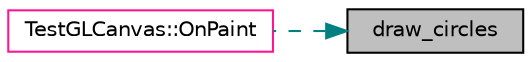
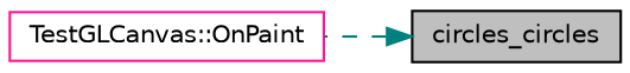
  digraph {
    rankdir=RL
    node [fontname=Helvetica fontsize=10 shape=record style=filled]
-   n1 [color=black fillcolor=grey75 fontcolor=black height=0.2 label=draw_circles width=0.4]
+   n1 [color=black fillcolor=grey75 fontcolor=black height=0.2 label=circles_circles width=0.4]
    n2 [color=deeppink fillcolor=white height=0.2 label="TestGLCanvas::OnPaint" width=0.4]
    n1 -> n2 [color=teal dir=back fontname=Helvetica fontsize=10 labelfontname=Helvetica labelfontsize=10 style=dashed]
  }
